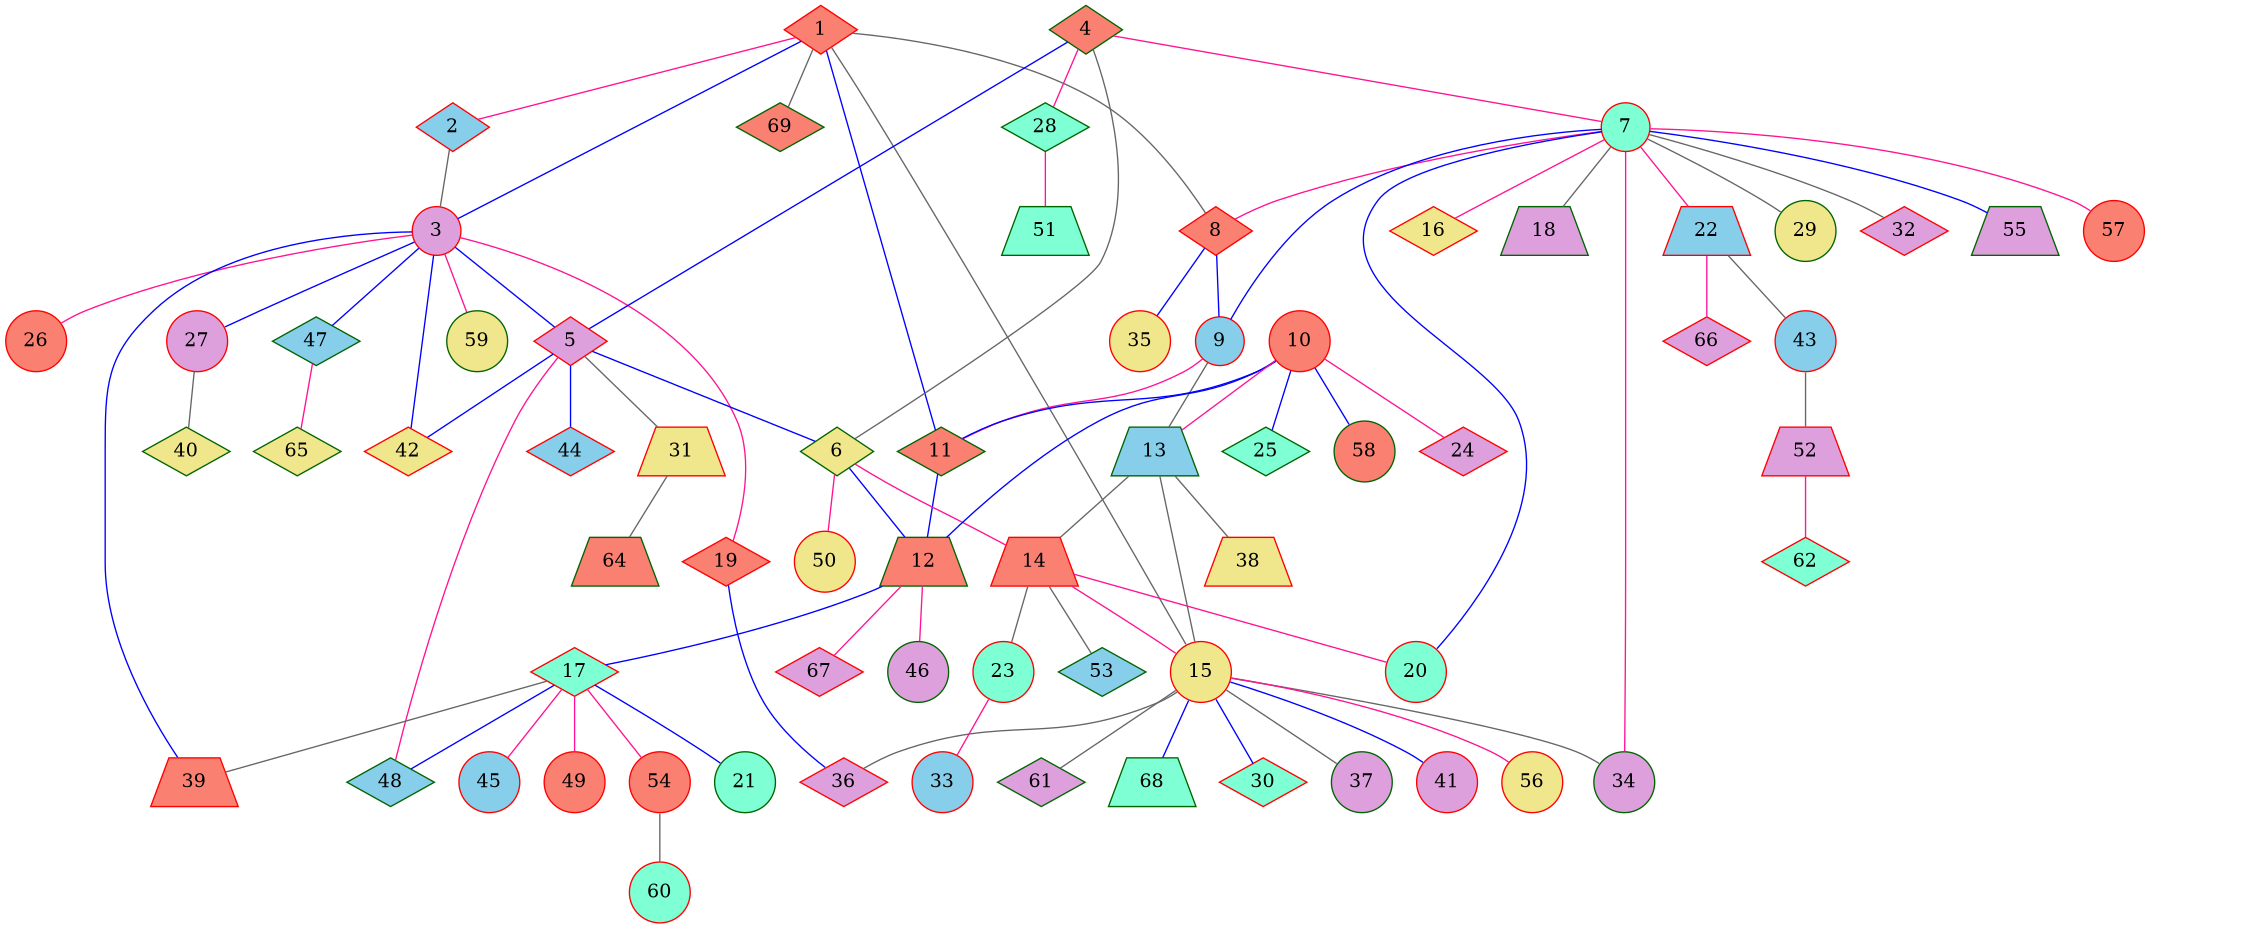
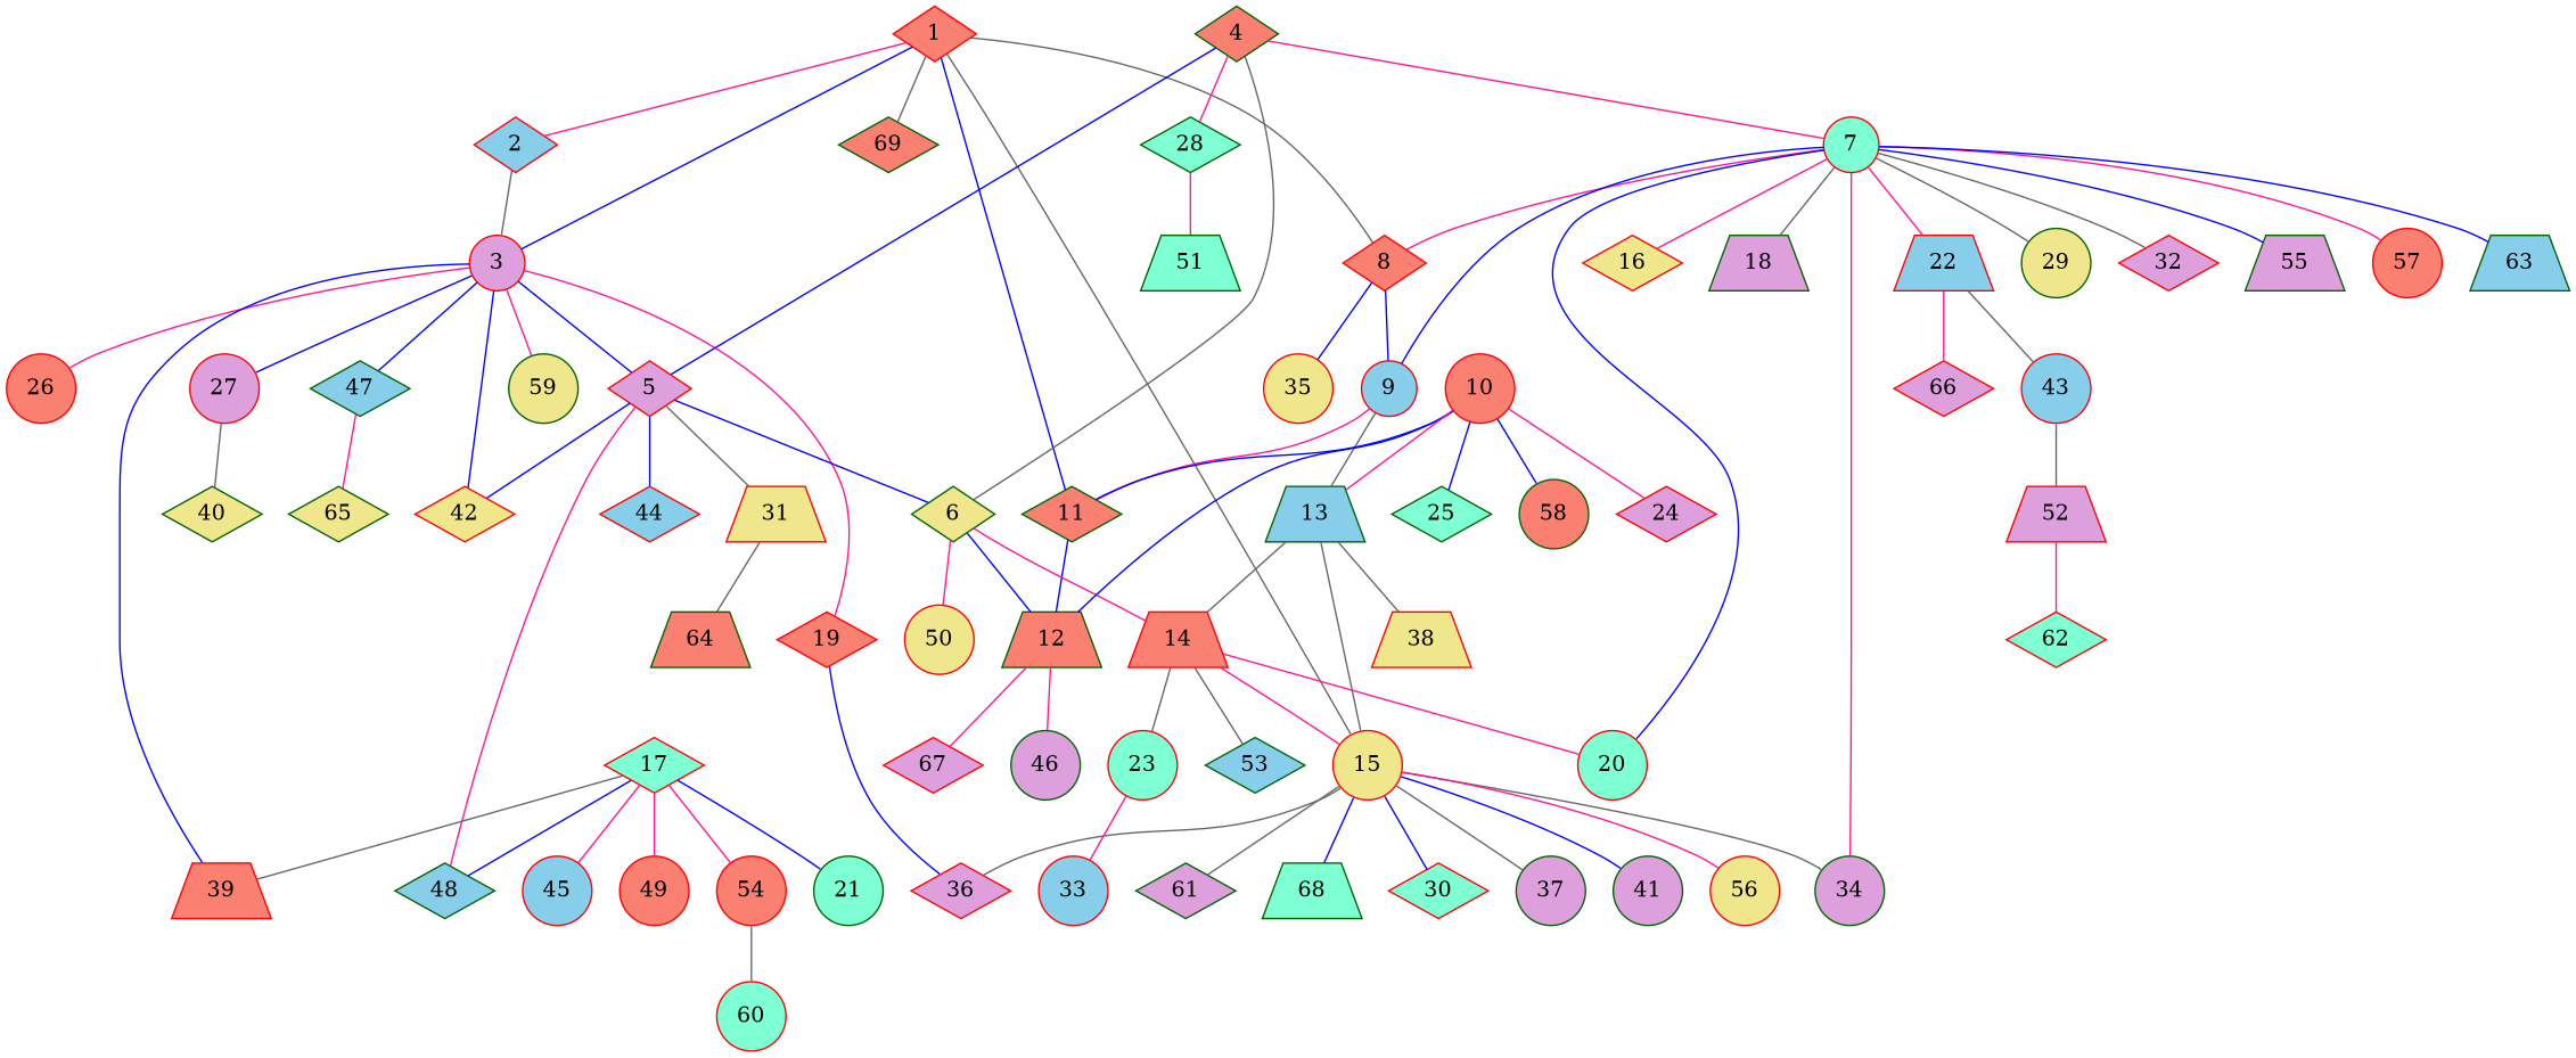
  graph {
    node [color=red fillcolor=salmon shape=diamond style=filled]
    edge [color=deeppink]
    2 [fillcolor=skyblue]
    1
    3 [fillcolor=plum shape=circle]
    8
    11 [color=darkgreen]
    15 [fillcolor=khaki shape=circle]
    69 [color=darkgreen]
    5 [fillcolor=plum]
    19
    26 [shape=circle]
    27 [fillcolor=plum shape=circle]
    39 [shape=trapezium]
    42 [fillcolor=khaki]
    47 [color=darkgreen fillcolor=skyblue]
    59 [color=darkgreen fillcolor=khaki shape=circle]
    9 [fillcolor=skyblue shape=circle]
    35 [fillcolor=khaki shape=circle]
    12 [color=darkgreen shape=trapezium]
    34 [color=darkgreen fillcolor=plum shape=circle]
    30 [fillcolor=aquamarine]
    36 [fillcolor=plum]
    37 [color=darkgreen fillcolor=plum shape=circle]
-   41 [fillcolor=plum shape=circle]
+   41 [color=darkgreen fillcolor=plum shape=circle]
    56 [fillcolor=khaki shape=circle]
    61 [color=darkgreen fillcolor=plum]
    68 [color=darkgreen fillcolor=aquamarine shape=trapezium]
    6 [color=darkgreen fillcolor=khaki]
    31 [fillcolor=khaki shape=trapezium]
    44 [fillcolor=skyblue]
    48 [color=darkgreen fillcolor=skyblue]
    40 [color=darkgreen fillcolor=khaki]
    65 [color=darkgreen fillcolor=khaki]
    4 [color=darkgreen]
    7 [fillcolor=aquamarine shape=circle]
    28 [color=darkgreen fillcolor=aquamarine]
    14 [shape=trapezium]
    50 [fillcolor=khaki shape=circle]
    16 [fillcolor=khaki]
    18 [color=darkgreen fillcolor=plum shape=trapezium]
    20 [fillcolor=aquamarine shape=circle]
    22 [fillcolor=skyblue shape=trapezium]
    29 [color=darkgreen fillcolor=khaki shape=circle]
    32 [fillcolor=plum]
    55 [color=darkgreen fillcolor=plum shape=trapezium]
    57 [shape=circle]
+   63 [color=darkgreen fillcolor=skyblue shape=trapezium]
    51 [color=darkgreen fillcolor=aquamarine shape=trapezium]
    64 [color=darkgreen shape=trapezium]
    17 [fillcolor=aquamarine]
    46 [color=darkgreen fillcolor=plum shape=circle]
    67 [fillcolor=plum]
    23 [fillcolor=aquamarine shape=circle]
    53 [color=darkgreen fillcolor=skyblue]
    13 [color=darkgreen fillcolor=skyblue shape=trapezium]
    43 [fillcolor=skyblue shape=circle]
    66 [fillcolor=plum]
    38 [fillcolor=khaki shape=trapezium]
    10 [shape=circle]
    24 [fillcolor=plum]
    25 [color=darkgreen fillcolor=aquamarine]
    58 [color=darkgreen shape=circle]
    21 [color=darkgreen fillcolor=aquamarine shape=circle]
    45 [fillcolor=skyblue shape=circle]
    49 [shape=circle]
    54 [shape=circle]
    33 [fillcolor=skyblue shape=circle]
    60 [fillcolor=aquamarine shape=circle]
    52 [fillcolor=plum shape=trapezium]
    62 [fillcolor=aquamarine]
    2 -- 3 [color=gray40]
    1 -- 2
    1 -- 3 [color=blue]
    1 -- 8 [color=gray40]
    1 -- 11 [color=blue]
    1 -- 15 [color=gray40]
    1 -- 69 [color=gray40]
    3 -- 5 [color=blue]
    3 -- 19
    3 -- 26
    3 -- 27 [color=blue]
    3 -- 39 [color=blue]
    3 -- 42 [color=blue]
    3 -- 47 [color=blue]
    3 -- 59
    8 -- 9 [color=blue]
    8 -- 35 [color=blue]
    11 -- 12 [color=blue]
    15 -- 34 [color=gray40]
    15 -- 30 [color=blue]
    15 -- 36 [color=gray40]
    15 -- 37 [color=gray40]
    15 -- 41 [color=blue]
    15 -- 56
    15 -- 61 [color=gray40]
    15 -- 68 [color=blue]
    5 -- 42 [color=blue]
    5 -- 6 [color=blue]
    5 -- 31 [color=gray40]
    5 -- 44 [color=blue]
    5 -- 48
    19 -- 36 [color=blue]
    27 -- 40 [color=gray40]
    47 -- 65
    9 -- 11
    9 -- 13 [color=gray40]
-   12 -- 17 [color=blue]
    12 -- 46
    12 -- 67
    6 -- 12 [color=blue]
    6 -- 14
    6 -- 50
    31 -- 64 [color=gray40]
    4 -- 5 [color=blue]
    4 -- 6 [color=gray40]
    4 -- 7
    4 -- 28
    7 -- 8
    7 -- 9 [color=blue]
    7 -- 34
    7 -- 16
    7 -- 18 [color=gray40]
    7 -- 20 [color=blue]
    7 -- 22
    7 -- 29 [color=gray40]
    7 -- 32 [color=gray40]
    7 -- 55 [color=blue]
    7 -- 57
+   7 -- 63 [color=blue]
    28 -- 51
    14 -- 15
    14 -- 20
    14 -- 23 [color=gray40]
    14 -- 53 [color=gray40]
    22 -- 43 [color=gray40]
    22 -- 66
    17 -- 39 [color=gray40]
    17 -- 48 [color=blue]
    17 -- 21 [color=blue]
    17 -- 45
    17 -- 49
    17 -- 54
    23 -- 33
    13 -- 15 [color=gray40]
    13 -- 14 [color=gray40]
    13 -- 38 [color=gray40]
    43 -- 52 [color=gray40]
    10 -- 11 [color=blue]
    10 -- 12 [color=blue]
    10 -- 13
    10 -- 24
    10 -- 25 [color=blue]
    10 -- 58 [color=blue]
    54 -- 60 [color=gray40]
    52 -- 62
  }
